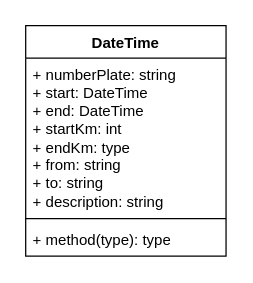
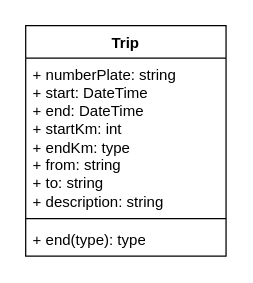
  <mxCell id="0" />
  <mxCell id="1" parent="0" />
- <mxCell id="2" value="DateTime" style="swimlane;fontStyle=1;align=center;verticalAlign=top;childLayout=stackLayout;horizontal=1;startSize=26;horizontalStack=0;resizeParent=1;resizeParentMax=0;resizeLast=0;collapsible=1;marginBottom=0;whiteSpace=wrap;html=1;" vertex="1" parent="1"><mxGeometry x="20" y="20" width="160" height="184" as="geometry"><mxRectangle x="330" y="220" width="70" height="30" as="alternateBounds" /></mxGeometry></mxCell>
+ <mxCell id="2" value="Trip" style="swimlane;fontStyle=1;align=center;verticalAlign=top;childLayout=stackLayout;horizontal=1;startSize=26;horizontalStack=0;resizeParent=1;resizeParentMax=0;resizeLast=0;collapsible=1;marginBottom=0;whiteSpace=wrap;html=1;" vertex="1" parent="1"><mxGeometry x="20" y="20" width="160" height="184" as="geometry"><mxRectangle x="330" y="220" width="70" height="30" as="alternateBounds" /></mxGeometry></mxCell>
  <mxCell id="3" value="+ numberPlate: string&lt;br&gt;+ start: DateTime&lt;br&gt;+ end: DateTime&lt;br&gt;+ startKm: int&lt;br&gt;+ endKm: type&lt;br&gt;+ from: string&lt;br&gt;+ to: string&lt;br&gt;+ description: string" style="text;strokeColor=none;fillColor=none;align=left;verticalAlign=top;spacingLeft=4;spacingRight=4;overflow=hidden;rotatable=0;points=[[0,0.5],[1,0.5]];portConstraint=eastwest;whiteSpace=wrap;html=1;" vertex="1" parent="2"><mxGeometry y="26" width="160" height="124" as="geometry" /></mxCell>
  <mxCell id="4" value="" style="line;strokeWidth=1;fillColor=none;align=left;verticalAlign=middle;spacingTop=-1;spacingLeft=3;spacingRight=3;rotatable=0;labelPosition=right;points=[];portConstraint=eastwest;strokeColor=inherit;" vertex="1" parent="2"><mxGeometry y="150" width="160" height="8" as="geometry" /></mxCell>
- <mxCell id="5" value="+ method(type): type" style="text;strokeColor=none;fillColor=none;align=left;verticalAlign=top;spacingLeft=4;spacingRight=4;overflow=hidden;rotatable=0;points=[[0,0.5],[1,0.5]];portConstraint=eastwest;whiteSpace=wrap;html=1;" vertex="1" parent="2"><mxGeometry y="158" width="160" height="26" as="geometry" /></mxCell>
+ <mxCell id="5" value="+ end(type): type" style="text;strokeColor=none;fillColor=none;align=left;verticalAlign=top;spacingLeft=4;spacingRight=4;overflow=hidden;rotatable=0;points=[[0,0.5],[1,0.5]];portConstraint=eastwest;whiteSpace=wrap;html=1;" vertex="1" parent="2"><mxGeometry y="158" width="160" height="26" as="geometry" /></mxCell>
